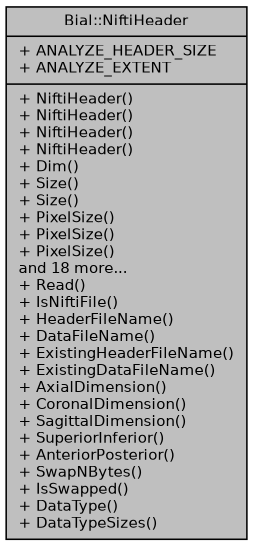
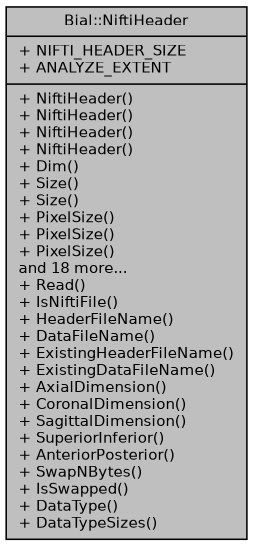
  digraph {
-   n1 [color=black fillcolor=grey75 fontcolor=black fontname=Helvetica fontsize=10 height=0.2 label="{Bial::NiftiHeader\n|+ ANALYZE_HEADER_SIZE\l+ ANALYZE_EXTENT\l|+ NiftiHeader()\l+ NiftiHeader()\l+ NiftiHeader()\l+ NiftiHeader()\l+ Dim()\l+ Size()\l+ Size()\l+ PixelSize()\l+ PixelSize()\l+ PixelSize()\land 18 more...\l+ Read()\l+ IsNiftiFile()\l+ HeaderFileName()\l+ DataFileName()\l+ ExistingHeaderFileName()\l+ ExistingDataFileName()\l+ AxialDimension()\l+ CoronalDimension()\l+ SagittalDimension()\l+ SuperiorInferior()\l+ AnteriorPosterior()\l+ SwapNBytes()\l+ IsSwapped()\l+ DataType()\l+ DataTypeSizes()\l}" shape=record style=filled width=0.4]
+   n1 [color=black fillcolor=grey75 fontcolor=black fontname=Helvetica fontsize=10 height=0.2 label="{Bial::NiftiHeader\n|+ NIFTI_HEADER_SIZE\l+ ANALYZE_EXTENT\l|+ NiftiHeader()\l+ NiftiHeader()\l+ NiftiHeader()\l+ NiftiHeader()\l+ Dim()\l+ Size()\l+ Size()\l+ PixelSize()\l+ PixelSize()\l+ PixelSize()\land 18 more...\l+ Read()\l+ IsNiftiFile()\l+ HeaderFileName()\l+ DataFileName()\l+ ExistingHeaderFileName()\l+ ExistingDataFileName()\l+ AxialDimension()\l+ CoronalDimension()\l+ SagittalDimension()\l+ SuperiorInferior()\l+ AnteriorPosterior()\l+ SwapNBytes()\l+ IsSwapped()\l+ DataType()\l+ DataTypeSizes()\l}" shape=record style=filled width=0.4]
  }
